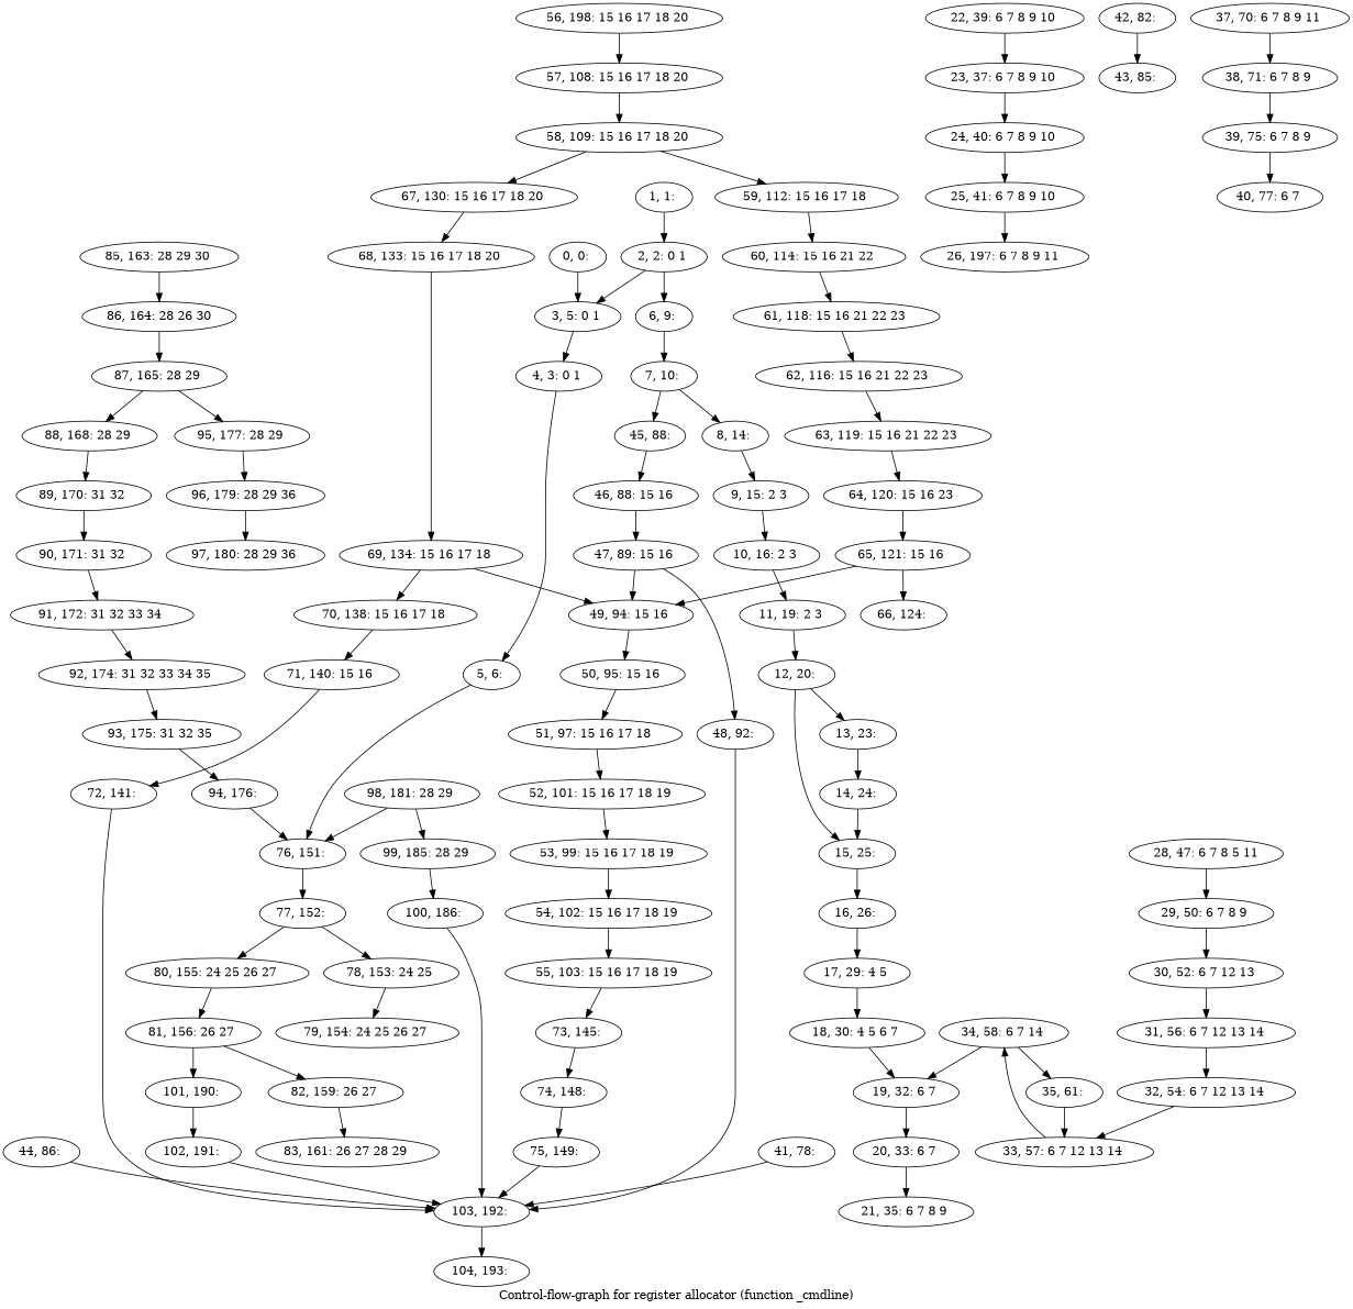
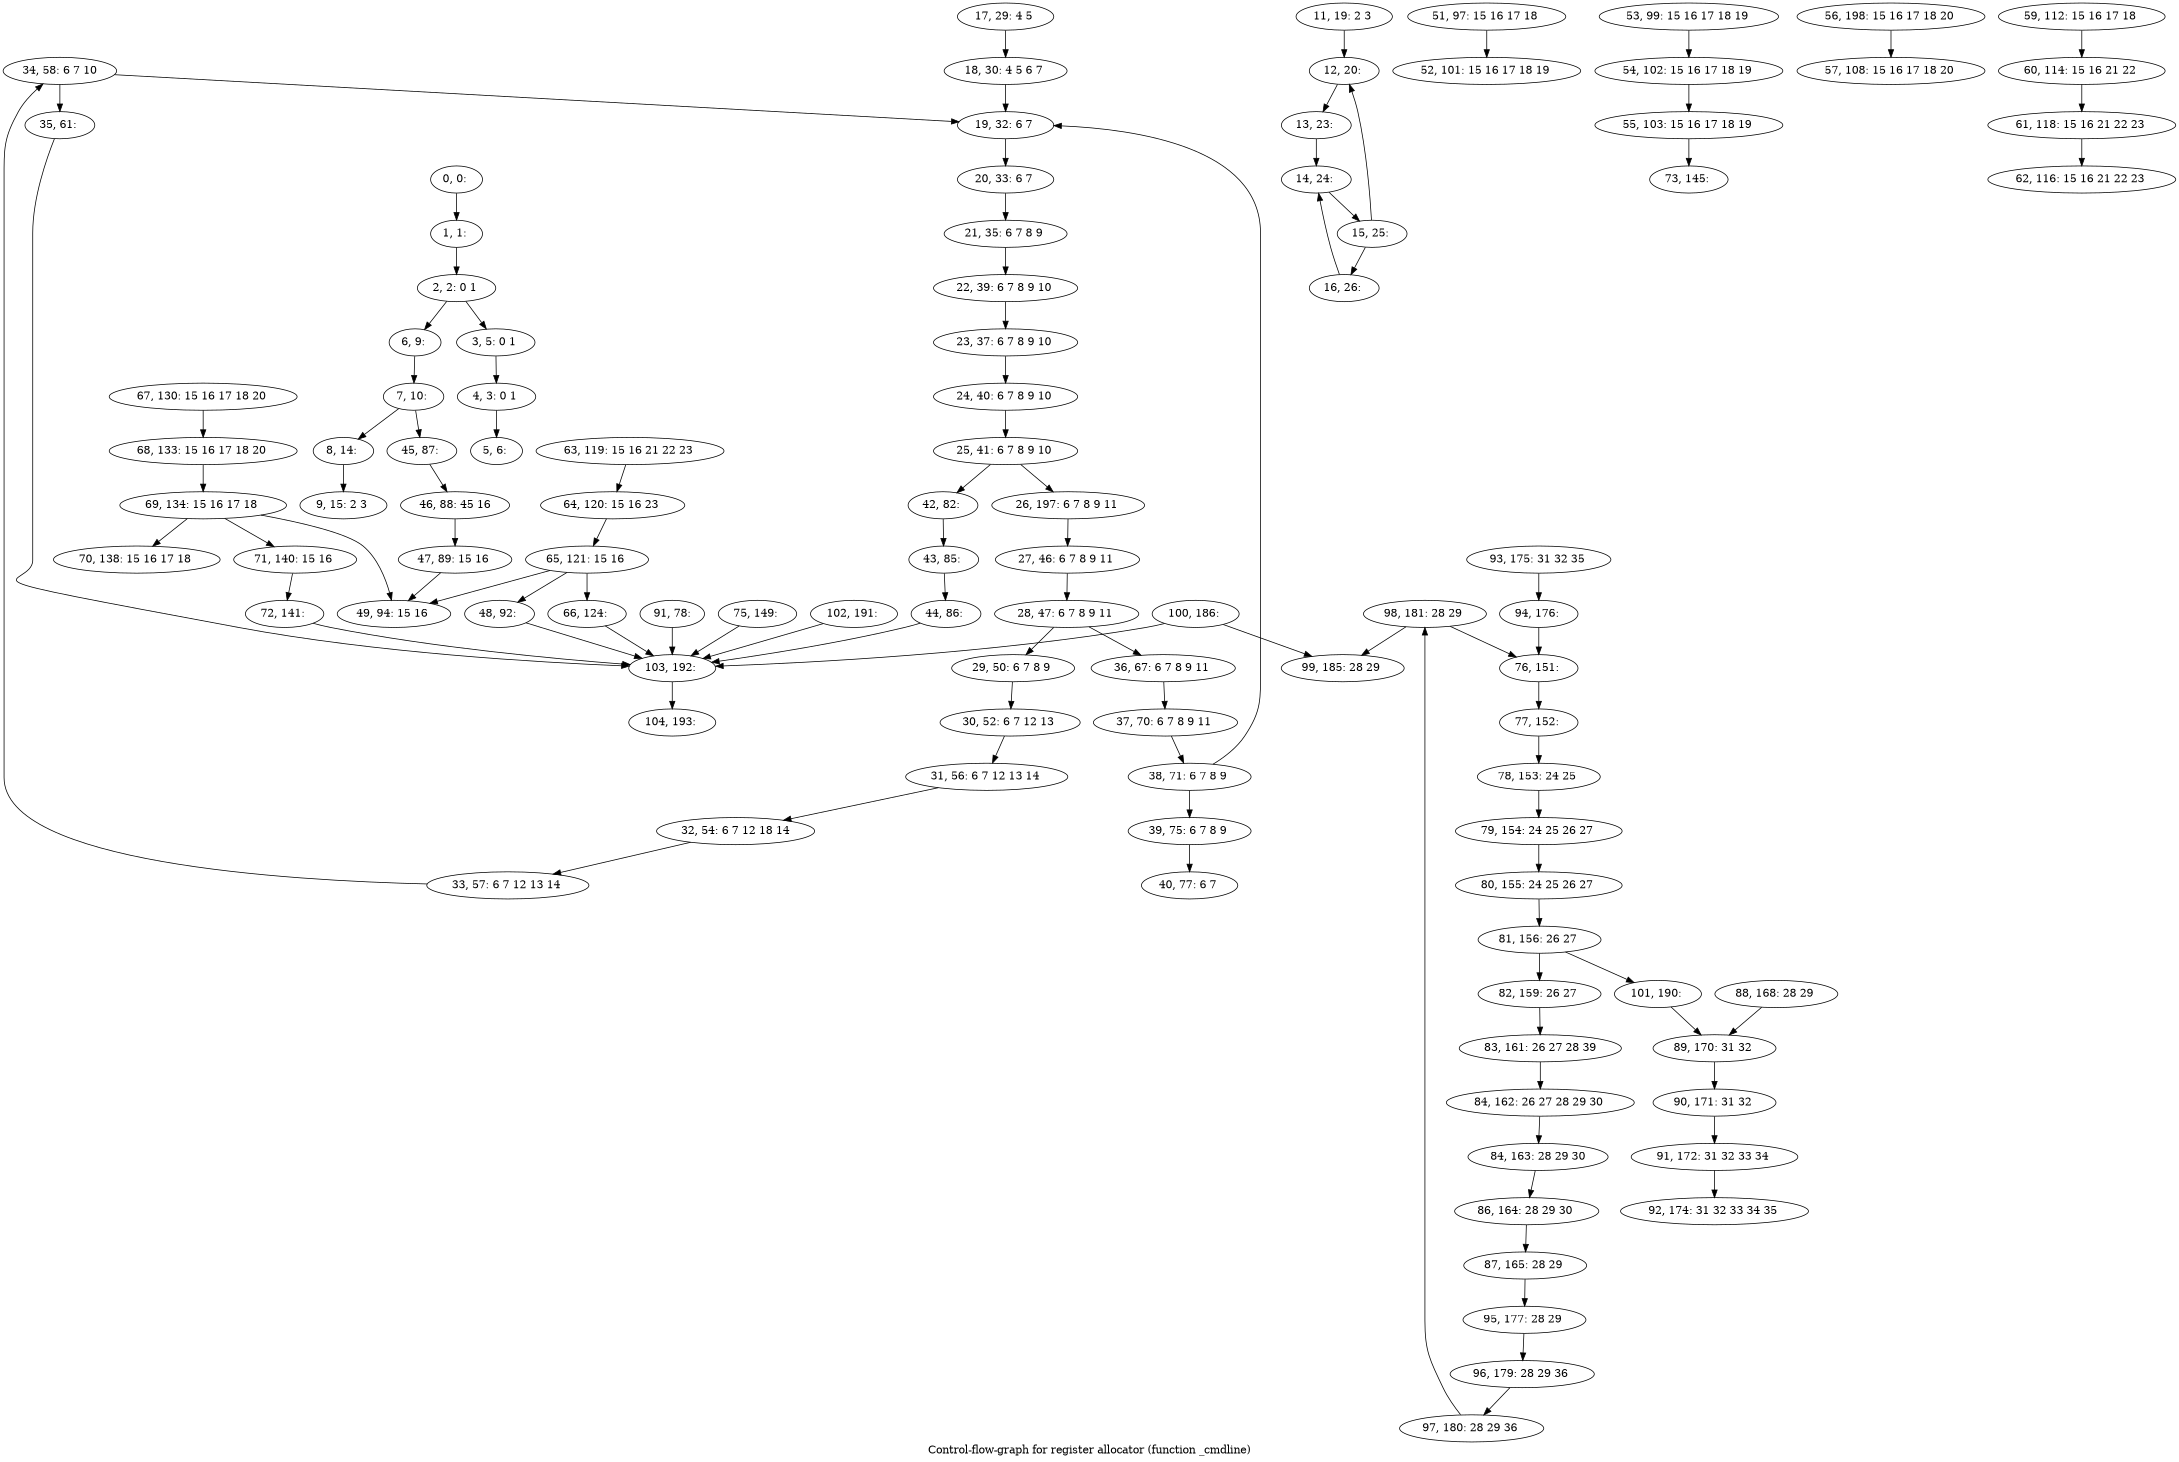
  digraph {
    label="Control-flow-graph for register allocator (function _cmdline)"
    n1 [label="0, 0: "]
    n2 [label="1, 1: "]
    n3 [label="2, 2: 0 1 "]
    n4 [label="3, 5: 0 1 "]
    n5 [label="6, 9: "]
    n6 [label="4, 3: 0 1 "]
    n7 [label="5, 6: "]
    n8 [label="76, 151: "]
    n9 [label="7, 10: "]
    n10 [label="77, 152: "]
    n11 [label="8, 14: "]
-   n12 [label="45, 88:"]
+   n12 [label="45, 87: "]
    n13 [label="9, 15: 2 3 "]
-   n14 [label="46, 88: 15 16 "]
-   n15 [label="10, 16: 2 3 "]
+   n14 [label="46, 88: 45 16"]
    n16 [label="11, 19: 2 3 "]
    n17 [label="12, 20: "]
    n18 [label="13, 23: "]
    n19 [label="15, 25: "]
    n20 [label="14, 24: "]
    n21 [label="16, 26: "]
    n22 [label="17, 29: 4 5 "]
    n23 [label="18, 30: 4 5 6 7 "]
    n24 [label="19, 32: 6 7 "]
    n25 [label="20, 33: 6 7 "]
    n26 [label="21, 35: 6 7 8 9 "]
    n27 [label="22, 39: 6 7 8 9 10 "]
    n28 [label="23, 37: 6 7 8 9 10 "]
    n29 [label="24, 40: 6 7 8 9 10 "]
    n30 [label="25, 41: 6 7 8 9 10 "]
    n31 [label="26, 197: 6 7 8 9 11 "]
    n32 [label="42, 82: "]
+   n33 [label="27, 46: 6 7 8 9 11 "]
    n34 [label="43, 85: "]
-   n35 [label="28, 47: 6 7 8 5 11"]
+   n35 [label="28, 47: 6 7 8 9 11 "]
    n36 [label="29, 50: 6 7 8 9 "]
+   n37 [label="36, 67: 6 7 8 9 11 "]
    n38 [label="30, 52: 6 7 12 13 "]
    n39 [label="37, 70: 6 7 8 9 11 "]
    n40 [label="31, 56: 6 7 12 13 14 "]
-   n41 [label="32, 54: 6 7 12 13 14 "]
+   n41 [label="32, 54: 6 7 12 18 14"]
    n42 [label="33, 57: 6 7 12 13 14 "]
-   n43 [label="34, 58: 6 7 14 "]
+   n43 [label="34, 58: 6 7 10"]
    n44 [label="35, 61: "]
    n45 [label="103, 192: "]
    n46 [label="104, 193: "]
    n47 [label="38, 71: 6 7 8 9 "]
    n48 [label="39, 75: 6 7 8 9 "]
    n49 [label="40, 77: 6 7 "]
-   n50 [label="41, 78: "]
+   n50 [label="91, 78:"]
    n51 [label="44, 86: "]
    n52 [label="47, 89: 15 16 "]
    n53 [label="48, 92: "]
    n54 [label="49, 94: 15 16 "]
-   n55 [label="50, 95: 15 16 "]
    n56 [label="51, 97: 15 16 17 18 "]
    n57 [label="52, 101: 15 16 17 18 19 "]
    n58 [label="53, 99: 15 16 17 18 19 "]
    n59 [label="54, 102: 15 16 17 18 19 "]
    n60 [label="55, 103: 15 16 17 18 19 "]
    n61 [label="73, 145: "]
    n62 [label="56, 198: 15 16 17 18 20 "]
    n63 [label="57, 108: 15 16 17 18 20 "]
-   n64 [label="74, 148: "]
-   n65 [label="58, 109: 15 16 17 18 20 "]
    n66 [label="59, 112: 15 16 17 18 "]
    n67 [label="67, 130: 15 16 17 18 20 "]
    n68 [label="60, 114: 15 16 21 22 "]
    n69 [label="68, 133: 15 16 17 18 20 "]
    n70 [label="61, 118: 15 16 21 22 23 "]
    n71 [label="62, 116: 15 16 21 22 23 "]
    n72 [label="63, 119: 15 16 21 22 23 "]
    n73 [label="64, 120: 15 16 23 "]
    n74 [label="65, 121: 15 16 "]
    n75 [label="66, 124: "]
    n76 [label="69, 134: 15 16 17 18 "]
    n77 [label="70, 138: 15 16 17 18 "]
    n78 [label="71, 140: 15 16 "]
    n79 [label="72, 141: "]
    n80 [label="75, 149: "]
    n81 [label="78, 153: 24 25 "]
    n82 [label="79, 154: 24 25 26 27 "]
    n83 [label="80, 155: 24 25 26 27 "]
    n84 [label="81, 156: 26 27 "]
    n85 [label="82, 159: 26 27 "]
    n86 [label="101, 190: "]
-   n87 [label="83, 161: 26 27 28 29 "]
+   n87 [label="83, 161: 26 27 28 39"]
    n88 [label="102, 191: "]
-   n90 [label="85, 163: 28 29 30 "]
-   n91 [label="86, 164: 28 26 30"]
+   n89 [label="84, 162: 26 27 28 29 30 "]
+   n90 [label="84, 163: 28 29 30"]
+   n91 [label="86, 164: 28 29 30 "]
    n92 [label="87, 165: 28 29 "]
    n93 [label="88, 168: 28 29 "]
    n94 [label="95, 177: 28 29 "]
    n95 [label="89, 170: 31 32 "]
    n96 [label="96, 179: 28 29 36 "]
    n97 [label="90, 171: 31 32 "]
    n98 [label="91, 172: 31 32 33 34 "]
    n99 [label="92, 174: 31 32 33 34 35 "]
    n100 [label="93, 175: 31 32 35 "]
    n101 [label="94, 176: "]
    n102 [label="97, 180: 28 29 36 "]
    n103 [label="98, 181: 28 29 "]
    n104 [label="99, 185: 28 29 "]
    n105 [label="100, 186: "]
-   n1 -> n4
+   n1 -> n2
    n2 -> n3
    n3 -> n4
    n3 -> n5
    n4 -> n6
    n5 -> n9
    n6 -> n7
-   n7 -> n8
    n8 -> n10
    n9 -> n11
    n9 -> n12
    n10 -> n81
    n11 -> n13
    n12 -> n14
-   n13 -> n15
    n14 -> n52
-   n15 -> n16
    n16 -> n17
    n17 -> n18
-   n17 -> n19
+   n19 -> n17
    n18 -> n20
    n19 -> n21
    n20 -> n19
-   n21 -> n22
+   n21 -> n20
    n22 -> n23
    n23 -> n24
    n24 -> n25
    n25 -> n26
+   n26 -> n27
    n27 -> n28
    n28 -> n29
    n29 -> n30
    n30 -> n31
+   n30 -> n32
+   n31 -> n33
    n32 -> n34
+   n33 -> n35
+   n34 -> n51
    n35 -> n36
+   n35 -> n37
    n36 -> n38
+   n37 -> n39
    n38 -> n40
    n39 -> n47
    n40 -> n41
    n41 -> n42
    n42 -> n43
    n43 -> n24
    n43 -> n44
-   n44 -> n42
+   n44 -> n45
    n45 -> n46
+   n47 -> n24
    n47 -> n48
    n48 -> n49
    n50 -> n45
    n51 -> n45
-   n52 -> n53
+   n74 -> n53
    n52 -> n54
    n53 -> n45
-   n54 -> n55
-   n55 -> n56
    n56 -> n57
-   n57 -> n58
    n58 -> n59
    n59 -> n60
    n60 -> n61
-   n61 -> n64
    n62 -> n63
-   n63 -> n65
-   n64 -> n80
-   n65 -> n66
-   n65 -> n67
    n66 -> n68
    n67 -> n69
    n68 -> n70
    n69 -> n76
    n70 -> n71
-   n71 -> n72
    n72 -> n73
    n73 -> n74
    n74 -> n54
    n74 -> n75
+   n75 -> n45
    n76 -> n54
    n76 -> n77
-   n77 -> n78
+   n76 -> n78
    n78 -> n79
    n79 -> n45
    n80 -> n45
    n81 -> n82
-   n10 -> n83
+   n82 -> n83
    n83 -> n84
    n84 -> n85
    n84 -> n86
    n85 -> n87
-   n86 -> n88
+   n86 -> n95
+   n87 -> n89
    n88 -> n45
+   n89 -> n90
    n90 -> n91
    n91 -> n92
-   n92 -> n93
    n92 -> n94
    n93 -> n95
    n94 -> n96
    n95 -> n97
    n96 -> n102
    n97 -> n98
    n98 -> n99
-   n99 -> n100
    n100 -> n101
    n101 -> n8
+   n102 -> n103
    n103 -> n8
    n103 -> n104
-   n104 -> n105
+   n105 -> n104
    n105 -> n45
  }
